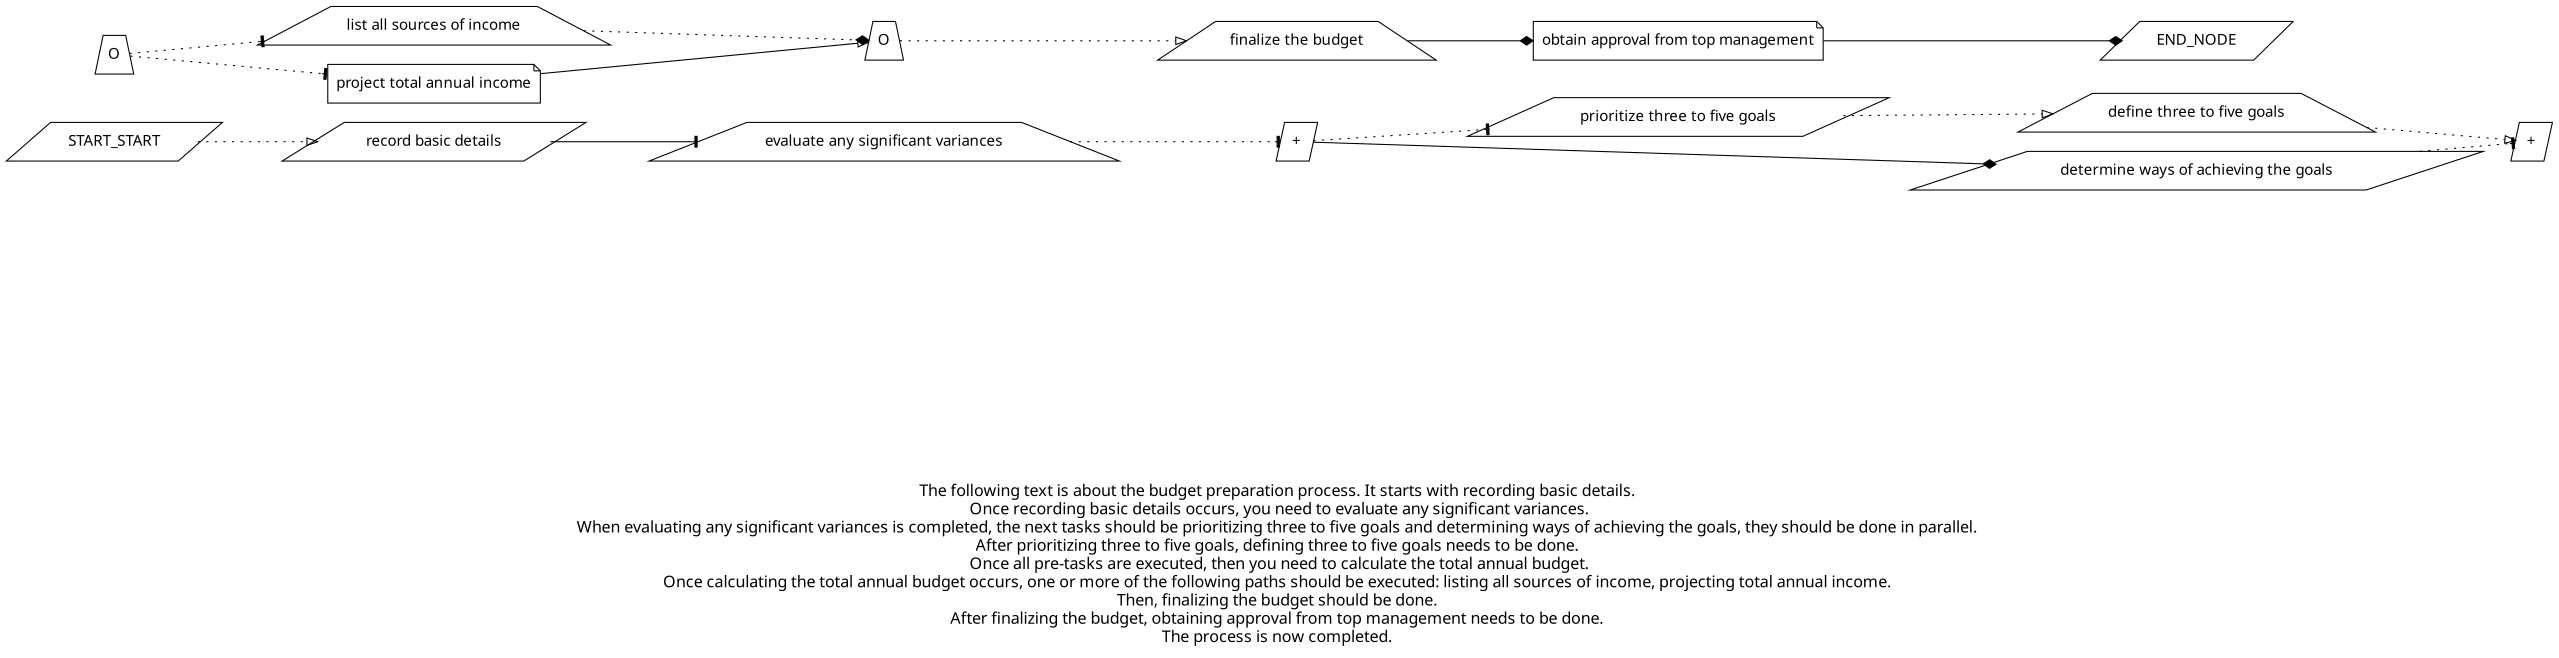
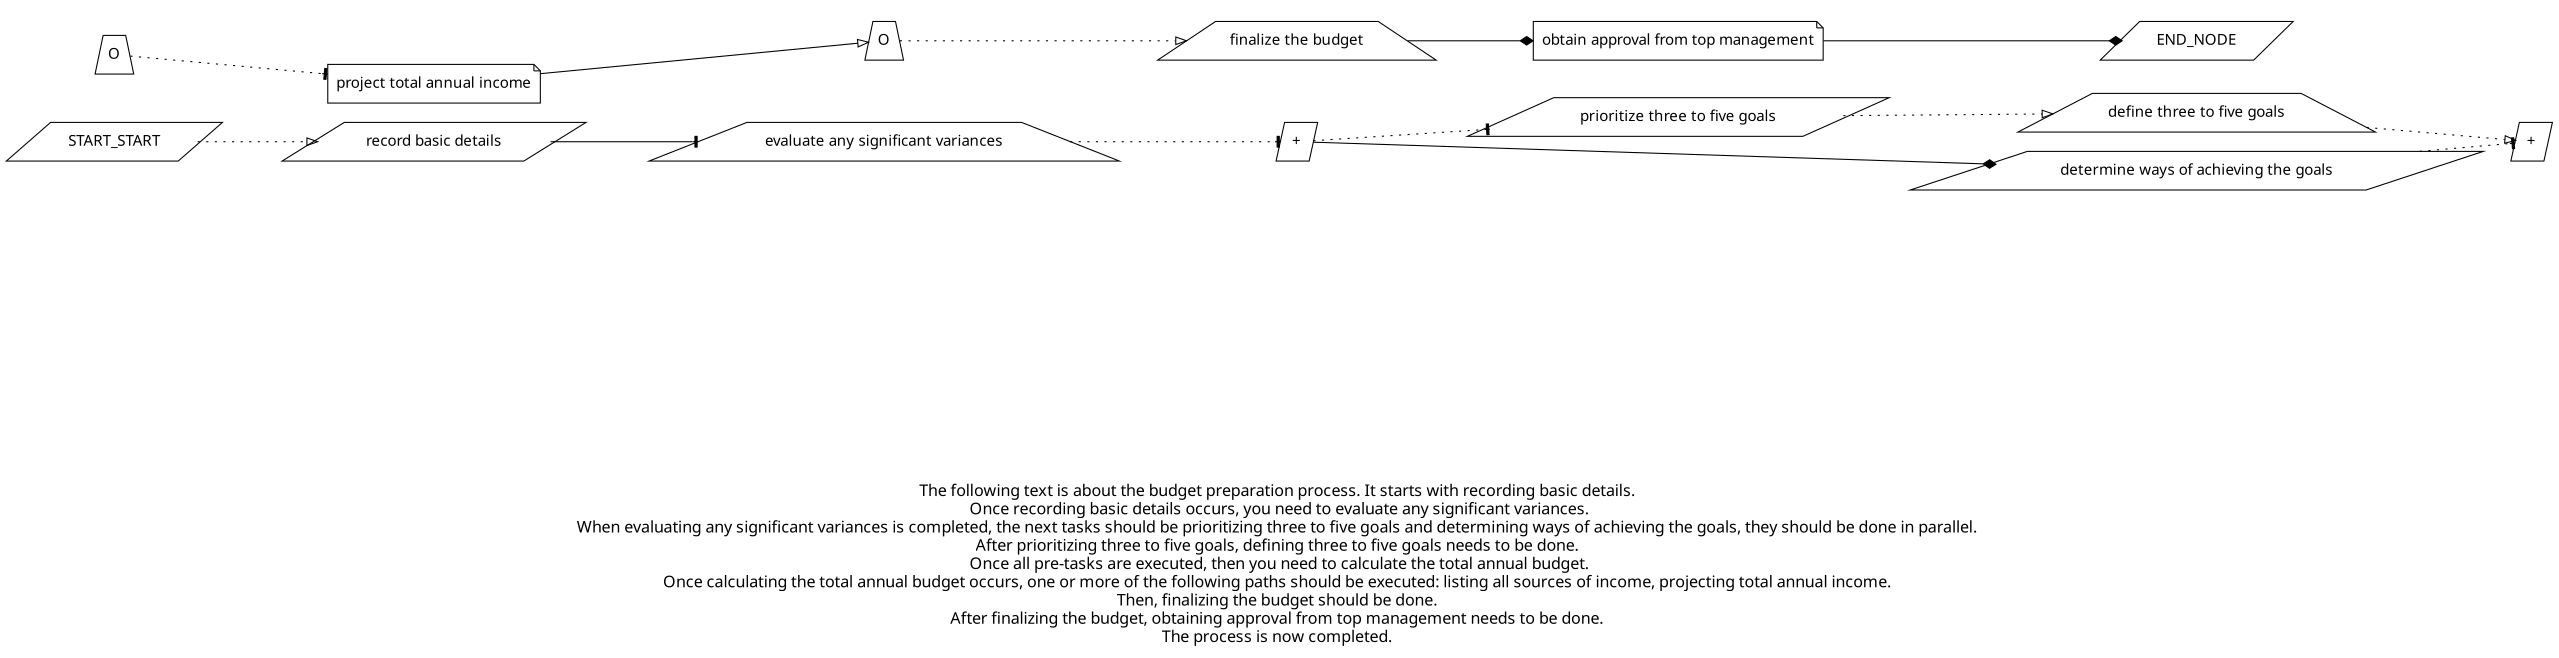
  digraph {
    fontname="Noto Sans"
    fontsize=15
    label="\n\n\nThe following text is about the budget preparation process. It starts with recording basic details. \nOnce recording basic details occurs, you need to evaluate any significant variances.\nWhen evaluating any significant variances is completed, the next tasks should be prioritizing three to five goals and determining ways of achieving the goals, they should be done in parallel. \nAfter prioritizing three to five goals, defining three to five goals needs to be done. \nOnce all pre-tasks are executed, then you need to calculate the total annual budget.\nOnce calculating the total annual budget occurs, one or more of the following paths should be executed: listing all sources of income, projecting total annual income. \nThen, finalizing the budget should be done. \nAfter finalizing the budget, obtaining approval from top management needs to be done. \nThe process is now completed. \n"
    rankdir=LR
    node [fontname="Noto Sans" shape=parallelogram]
    edge [arrowhead=tee fontname="Noto Sans" style=dotted]
    "record basic details"
    "evaluate any significant variances" [shape=trapezium]
    n3 [fixedsize=true label="+" width=0.5]
    "prioritize three to five goals"
    "determine ways of achieving the goals"
    "define three to five goals" [shape=trapezium]
    n7 [fixedsize=true label="+" width=0.5]
    n8 [fixedsize=true label=O shape=trapezium width=0.5]
-   "list all sources of income" [shape=trapezium]
    "project total annual income" [shape=note]
    n11 [fixedsize=true label=O shape=trapezium width=0.5]
    "finalize the budget" [shape=trapezium]
    "obtain approval from top management" [shape=note]
    END_NODE [width=0.2]
    n15 [label=START_START width=0.3]
    subgraph sub_1 {
      "record basic details"
      "evaluate any significant variances"
      n3
      "prioritize three to five goals"
      "determine ways of achieving the goals"
      "define three to five goals"
      n7
      n8
-     "list all sources of income"
      "project total annual income"
      n11
      "finalize the budget"
      "obtain approval from top management"
    }
    "record basic details" -> "evaluate any significant variances" [style=solid]
    "evaluate any significant variances" -> n3
    n3 -> "prioritize three to five goals"
    n3 -> "determine ways of achieving the goals" [arrowhead=diamond style=solid]
    "prioritize three to five goals" -> "define three to five goals" [arrowhead=onormal]
    "determine ways of achieving the goals" -> n7
    "define three to five goals" -> n7 [arrowhead=onormal]
-   n8 -> "list all sources of income"
    n8 -> "project total annual income"
-   "list all sources of income" -> n11 [arrowhead=diamond]
    "project total annual income" -> n11 [arrowhead=onormal style=solid]
    n11 -> "finalize the budget" [arrowhead=onormal]
    "finalize the budget" -> "obtain approval from top management" [arrowhead=diamond style=solid]
    "obtain approval from top management" -> END_NODE [arrowhead=diamond style=solid]
    n15 -> "record basic details" [arrowhead=onormal]
  }
